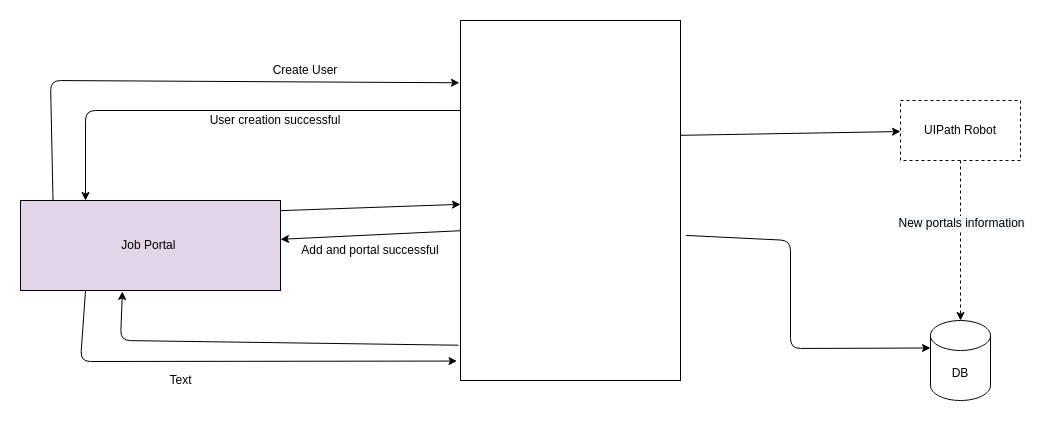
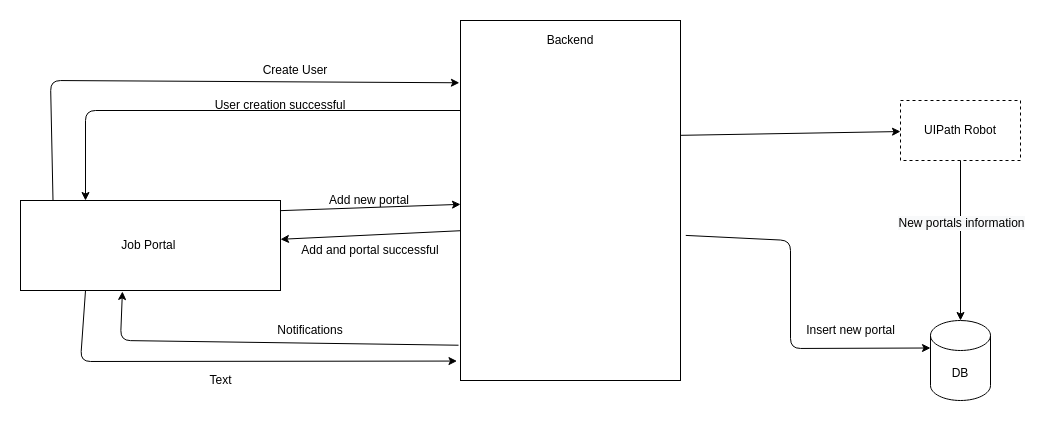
  <mxCell id="0" />
  <mxCell id="1" parent="0" />
- <mxCell id="2" value="Job Portal&amp;nbsp;" style="rounded=0;whiteSpace=wrap;html=1;fillColor=#e1d5e7;" vertex="1" parent="1"><mxGeometry x="20" y="200" width="260" height="90" as="geometry" /></mxCell>
+ <mxCell id="2" value="Job Portal&amp;nbsp;" style="rounded=0;whiteSpace=wrap;html=1;" vertex="1" parent="1"><mxGeometry x="20" y="200" width="260" height="90" as="geometry" /></mxCell>
  <mxCell id="3" value="" style="rounded=0;whiteSpace=wrap;html=1;" vertex="1" parent="1"><mxGeometry x="460" y="20" width="220" height="360" as="geometry" /></mxCell>
+ <mxCell id="4" value="Backend" style="text;html=1;strokeColor=none;fillColor=none;align=center;verticalAlign=middle;whiteSpace=wrap;rounded=0;" vertex="1" parent="1"><mxGeometry x="550" y="30" width="40" height="20" as="geometry" /></mxCell>
  <mxCell id="5" value="DB" style="shape=cylinder3;whiteSpace=wrap;html=1;boundedLbl=1;backgroundOutline=1;size=15;" vertex="1" parent="1"><mxGeometry x="930" y="320" width="60" height="80" as="geometry" /></mxCell>
  <mxCell id="6" value="UIPath Robot" style="rounded=0;whiteSpace=wrap;html=1;dashed=1;" vertex="1" parent="1"><mxGeometry x="900" y="100" width="120" height="60" as="geometry" /></mxCell>
  <mxCell id="7" value="" style="endArrow=classic;html=1;exitX=0.125;exitY=0;exitDx=0;exitDy=0;exitPerimeter=0;entryX=-0.005;entryY=0.173;entryDx=0;entryDy=0;entryPerimeter=0;" edge="1" parent="1" source="2" target="3"><mxGeometry width="50" height="50" relative="1" as="geometry"><mxPoint x="280" y="200" as="sourcePoint" /><mxPoint x="440" y="240" as="targetPoint" /><Array as="points"><mxPoint x="50" y="80" /></Array></mxGeometry></mxCell>
- <mxCell id="8" value="Create User" style="text;html=1;strokeColor=none;fillColor=none;align=center;verticalAlign=middle;whiteSpace=wrap;rounded=0;" vertex="1" parent="1"><mxGeometry x="270" y="60" width="70" height="20" as="geometry" /></mxCell>
+ <mxCell id="8" value="Create User" style="text;html=1;strokeColor=none;fillColor=none;align=center;verticalAlign=middle;whiteSpace=wrap;rounded=0;" vertex="1" parent="1"><mxGeometry x="260" y="60" width="70" height="20" as="geometry" /></mxCell>
  <mxCell id="9" value="" style="endArrow=classic;html=1;entryX=0.25;entryY=0;entryDx=0;entryDy=0;exitX=0;exitY=0.25;exitDx=0;exitDy=0;" edge="1" parent="1" source="3" target="2"><mxGeometry width="50" height="50" relative="1" as="geometry"><mxPoint x="390" y="280" as="sourcePoint" /><mxPoint x="440" y="230" as="targetPoint" /><Array as="points"><mxPoint x="85" y="110" /></Array></mxGeometry></mxCell>
- <mxCell id="10" value="User creation successful" style="text;html=1;strokeColor=none;fillColor=none;align=center;verticalAlign=middle;whiteSpace=wrap;rounded=0;" vertex="1" parent="1"><mxGeometry x="200" y="110" width="150" height="20" as="geometry" /></mxCell>
+ <mxCell id="10" value="User creation successful" style="text;html=1;strokeColor=none;fillColor=none;align=center;verticalAlign=middle;whiteSpace=wrap;rounded=0;" vertex="1" parent="1"><mxGeometry x="205" y="95" width="150" height="20" as="geometry" /></mxCell>
  <mxCell id="11" value="" style="endArrow=classic;html=1;exitX=0.998;exitY=0.113;exitDx=0;exitDy=0;exitPerimeter=0;" edge="1" parent="1" source="2" target="3"><mxGeometry width="50" height="50" relative="1" as="geometry"><mxPoint x="390" y="220" as="sourcePoint" /><mxPoint x="440" y="170" as="targetPoint" /></mxGeometry></mxCell>
+ <mxCell id="12" value="Add new portal" style="text;html=1;strokeColor=none;fillColor=none;align=center;verticalAlign=middle;whiteSpace=wrap;rounded=0;" vertex="1" parent="1"><mxGeometry x="324" y="190" width="90" height="20" as="geometry" /></mxCell>
  <mxCell id="13" value="" style="endArrow=classic;html=1;exitX=-0.002;exitY=0.584;exitDx=0;exitDy=0;exitPerimeter=0;" edge="1" parent="1" source="3" target="2"><mxGeometry width="50" height="50" relative="1" as="geometry"><mxPoint x="390" y="210" as="sourcePoint" /><mxPoint x="440" y="160" as="targetPoint" /></mxGeometry></mxCell>
  <mxCell id="14" value="Add and portal successful" style="text;html=1;strokeColor=none;fillColor=none;align=center;verticalAlign=middle;whiteSpace=wrap;rounded=0;" vertex="1" parent="1"><mxGeometry x="300" y="240" width="140" height="20" as="geometry" /></mxCell>
  <mxCell id="15" value="" style="endArrow=classic;html=1;exitX=-0.009;exitY=0.902;exitDx=0;exitDy=0;exitPerimeter=0;entryX=0.392;entryY=1.011;entryDx=0;entryDy=0;entryPerimeter=0;" edge="1" parent="1" source="3" target="2"><mxGeometry width="50" height="50" relative="1" as="geometry"><mxPoint x="320" y="350" as="sourcePoint" /><mxPoint x="370" y="300" as="targetPoint" /><Array as="points"><mxPoint x="120" y="340" /></Array></mxGeometry></mxCell>
+ <mxCell id="16" value="Notifications" style="text;html=1;strokeColor=none;fillColor=none;align=center;verticalAlign=middle;whiteSpace=wrap;rounded=0;" vertex="1" parent="1"><mxGeometry x="290" y="320" width="40" height="20" as="geometry" /></mxCell>
  <mxCell id="17" value="" style="endArrow=classic;html=1;exitX=0.998;exitY=0.319;exitDx=0;exitDy=0;exitPerimeter=0;" edge="1" parent="1" source="3" target="6"><mxGeometry width="50" height="50" relative="1" as="geometry"><mxPoint x="480" y="280" as="sourcePoint" /><mxPoint x="530" y="230" as="targetPoint" /></mxGeometry></mxCell>
- <mxCell id="18" value="" style="endArrow=classic;html=1;dashed=1;" edge="1" parent="1" source="6" target="5"><mxGeometry width="50" height="50" relative="1" as="geometry"><mxPoint x="480" y="240" as="sourcePoint" /><mxPoint x="530" y="190" as="targetPoint" /></mxGeometry></mxCell>
+ <mxCell id="18" value="" style="endArrow=classic;html=1;" edge="1" parent="1" source="6" target="5"><mxGeometry width="50" height="50" relative="1" as="geometry"><mxPoint x="480" y="240" as="sourcePoint" /><mxPoint x="530" y="190" as="targetPoint" /></mxGeometry></mxCell>
  <mxCell id="19" value="&lt;span style=&quot;font-size: 12px ; background-color: rgb(248 , 249 , 250)&quot;&gt;New portals information&lt;/span&gt;" style="edgeLabel;html=1;align=center;verticalAlign=middle;resizable=0;points=[];" vertex="1" connectable="0" parent="18"><mxGeometry x="-0.22" relative="1" as="geometry"><mxPoint as="offset" /></mxGeometry></mxCell>
  <mxCell id="20" value="" style="endArrow=classic;html=1;exitX=1.024;exitY=0.597;exitDx=0;exitDy=0;exitPerimeter=0;entryX=0;entryY=0;entryDx=0;entryDy=27.5;entryPerimeter=0;" edge="1" parent="1" source="3" target="5"><mxGeometry width="50" height="50" relative="1" as="geometry"><mxPoint x="480" y="240" as="sourcePoint" /><mxPoint x="530" y="190" as="targetPoint" /><Array as="points"><mxPoint x="790" y="240" /><mxPoint x="790" y="348" /></Array></mxGeometry></mxCell>
+ <mxCell id="21" value="Insert new portal" style="text;html=1;align=center;verticalAlign=middle;resizable=0;points=[];autosize=1;" vertex="1" parent="1"><mxGeometry x="800" y="320" width="100" height="20" as="geometry" /></mxCell>
  <mxCell id="22" value="" style="endArrow=classic;html=1;exitX=0.25;exitY=1;exitDx=0;exitDy=0;entryX=-0.016;entryY=0.946;entryDx=0;entryDy=0;entryPerimeter=0;" edge="1" parent="1" source="2" target="3"><mxGeometry width="50" height="50" relative="1" as="geometry"><mxPoint x="480" y="240" as="sourcePoint" /><mxPoint x="530" y="190" as="targetPoint" /><Array as="points"><mxPoint x="80" y="361" /></Array></mxGeometry></mxCell>
- <mxCell id="23" value="Text" style="text;html=1;align=center;verticalAlign=middle;resizable=0;points=[];autosize=1;" vertex="1" parent="1"><mxGeometry x="160" y="370" width="40" height="20" as="geometry" /></mxCell>
+ <mxCell id="23" value="Text" style="text;html=1;align=center;verticalAlign=middle;resizable=0;points=[];autosize=1;" vertex="1" parent="1"><mxGeometry x="200" y="370" width="40" height="20" as="geometry" /></mxCell>
